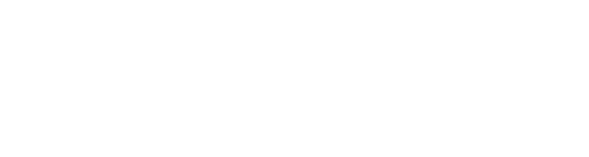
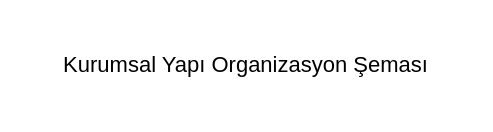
  <mxCell id="0" />
  <mxCell id="1" parent="0" />
+ <mxCell id="2" value="&lt;font style=&quot;font-size: 22px&quot;&gt;Kurumsal Yapı Organizasyon Şeması&lt;/font&gt;" style="text;html=1;strokeColor=none;fillColor=none;align=center;verticalAlign=middle;whiteSpace=wrap;rounded=0;" vertex="1" parent="1"><mxGeometry x="20" y="20" width="451" height="90" as="geometry" /></mxCell>
